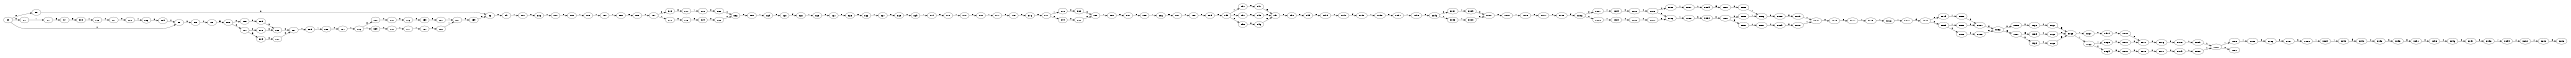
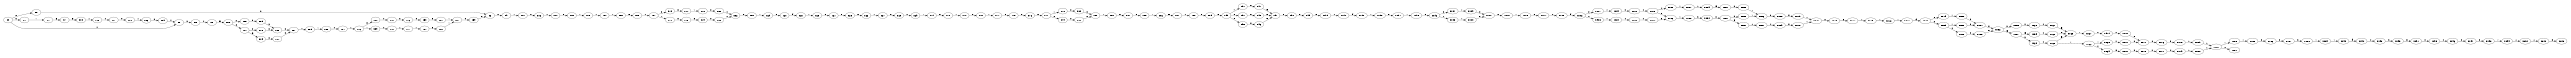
  strict digraph {
    fontname="DejaVu Sans Mono"
    rankdir=LR
    node [fontname="DejaVu Sans Mono"]
    edge [fontname="DejaVu Sans Mono"]
    S0
    S1
    S2
    S3
    S4
    S5
    S6
    S7
    S8
    S9
    S10
    S11
    S12
    S13
    S14
    S15
    S16
    S17
    S18
    S19
    S20
    S21
    S22
    S23
    S24
    S25
    S26
    S27
    S28
    S29
    S30
    S31
    S32
    S33
    S34
    S35
    S36
    S37
    S38
    S39
    S40
    S41
    S42
    S43
    S44
    S45
    S46
    S47
    S48
    S49
    S50
    S51
    S52
    S53
    S54
    S55
    S56
    S57
    S58
    S59
    S60
    S61
    S62
    S63
    S64
    S65
    S66
    S67
    S68
    S69
    S70
    S71
    S72
    S73
    S74
    S75
    S76
    S77
    S78
    S79
    S80
    S81
    S82
    S83
    S84
    S85
    S86
    S87
    S88
    S89
    S90
    S91
    S92
    S93
    S94
    S95
    S96
    S97
    S98
    S99
    S100
    S101
    S102
    S103
    S104
    S105
    S106
    S107
    S108
    S109
    S110
    S111
    S112
    S113
    S114
    S115
    S116
    S117
-   S118
+   S118 [label=S918]
    S119
    S120
    S121
    S122
    S123
    S124
    S125
    S126
    S127
    S128
    S129
    S130
    S131
    S132
    S133
    S134
    S135
    S136
    S137
    S138
    S139
    S140
    S141
    S142
    S143
    S144
    S145
    S146
    S147
    S148
    S149
    S150
    S151
    S152
    S153
    S154
    S155
    S156
    S157
    S158
    S159
    S160
    S161
    S162
    S163
    S164
    S165
    S166
    S167
    S168
    S169
    n171 [label=S970]
    S171
    S172
    S173
    S174
    S175
    S176
    S177
    S178
    S179
    S180
    S181
    S182
    S183
    S184
    S185
    S186
    S187
    S188
    S189
    S190
    S191
    S192
    S193
    S194
    S195
    S196
    S197
    S198
    S199
    S200
    S201
    S202
    S0 -> S1 [label=S]
    S0 -> S2 [label=L]
    S0 -> S3 [label=Q]
    S1 -> S4 [label=Y]
    S2 -> S5 [label=P]
    S3 -> S6 [label=D]
    S4 -> S7 [label=E]
    S5 -> S8 [label=H]
    S6 -> S9 [label=T]
    S7 -> S10 [label=E]
    S8 -> S11 [label=E]
    S9 -> S12 [label=K]
    S10 -> S13 [label=A]
    S11 -> S14 [label=P]
    S11 -> S15 [label=T]
    S12 -> S16 [label=T]
    S13 -> S17 [label=L]
    S14 -> S18 [label=Q]
    S14 -> S19 [label=E]
    S15 -> S20 [label=Q]
    S16 -> S21 [label=A]
    S17 -> S22 [label=D]
    S18 -> S23 [label=P]
    S19 -> S24 [label=P]
    S20 -> S23 [label=P]
    S21 -> S25 [label=P]
    S22 -> S26 [label=A]
    S23 -> S27 [label=D]
    S24 -> S27 [label=D]
    S25 -> S28 [label=K]
    S26 -> S29 [label=R]
    S27 -> S30 [label=N]
    S28 -> S31 [label=W]
    S29 -> S2 [label=L]
    S30 -> S32 [label=V]
    S31 -> S33 [label=N]
    S32 -> S34 [label=L]
    S33 -> S35 [label=E]
    S34 -> S36 [label=A]
    S35 -> S37 [label=A]
    S36 -> S38 [label=I]
    S36 -> S39 [label=V]
    S37 -> S40 [label=S]
    S37 -> S41 [label=N]
    S38 -> S42 [label=L]
    S39 -> S43 [label=L]
    S40 -> S44 [label=I]
    S41 -> S45 [label=I]
    S42 -> S46 [label=S]
    S43 -> S47 [label=A]
    S44 -> S48 [label=V]
    S45 -> S49 [label=I]
    S46 -> S50 [label=Q]
    S47 -> S51 [label=N]
    S48 -> S52 [label=P]
    S49 -> S53 [label=P]
    S50 -> S54 [label=I]
    S51 -> S55 [label=I]
    S52 -> S56 [label=L]
    S53 -> S56 [label=L]
    S54 -> S57 [label=V]
    S55 -> S57 [label=V]
    S56 -> S58 [label=C]
    S57 -> S59 [label=Q]
    S58 -> S60 [label=V]
    S59 -> S6 [label=D]
    S60 -> S61 [label=Q]
    S61 -> S62 [label=G]
    S62 -> S63 [label=K]
    S63 -> S64 [label=E]
    S64 -> S65 [label=D]
    S65 -> S66 [label=I]
    S66 -> S67 [label=N]
    S67 -> S68 [label=P]
    S68 -> S69 [label=H]
    S69 -> S70 [label=Y]
    S70 -> S71 [label=I]
    S71 -> S72 [label=K]
    S72 -> S73 [label=T]
    S73 -> S74 [label=K]
    S74 -> S75 [label=F]
    S75 -> S76 [label=T]
    S76 -> S77 [label=I]
    S77 -> S78 [label=K]
    S77 -> S79 [label=T]
    S78 -> S80 [label=P]
    S79 -> S81 [label=P]
    S80 -> S82 [label=P]
    S81 -> S82 [label=P]
    S82 -> S83 [label=K]
    S83 -> S84 [label=F]
    S84 -> S85 [label=P]
    S85 -> S86 [label=Y]
    S86 -> S87 [label=E]
    S87 -> S88 [label=A]
    S88 -> S89 [label=P]
    S89 -> S90 [label=F]
    S90 -> S91 [label=N]
    S90 -> S92 [label=S]
    S90 -> S93 [label=I]
    S91 -> S94 [label=I]
    S92 -> S95 [label=I]
    S93 -> S96 [label=I]
    S94 -> S97 [label=E]
    S95 -> S97 [label=E]
    S96 -> S97 [label=E]
    S97 -> S98 [label=I]
    S98 -> S99 [label=R]
    S99 -> S100 [label=F]
    S100 -> S101 [label=A]
    S101 -> S102 [label=G]
    S102 -> S103 [label=K]
    S103 -> S104 [label=D]
    S104 -> S105 [label=Y]
    S105 -> S106 [label=P]
    S106 -> S107 [label=P]
    S106 -> S108 [label=A]
    S107 -> S109 [label=N]
    S108 -> S110 [label=N]
    S109 -> S111 [label=D]
    S110 -> S111 [label=D]
    S111 -> S112 [label=P]
    S112 -> S113 [label=V]
    S113 -> S114 [label=I]
    S114 -> S115 [label=L]
    S115 -> S116 [label=G]
    S116 -> S117 [label=Q]
    S116 -> S118 [label=H]
    S117 -> S119 [label=W]
    S118 -> S120 [label=W]
    S119 -> S121 [label=T]
    S120 -> S122 [label=L]
    S121 -> S123 [label=L]
    S122 -> S124 [label=L]
    S123 -> S125 [label=L]
    S123 -> S126 [label=I]
    S124 -> S126 [label=I]
    S125 -> S127 [label=N]
    S126 -> S128 [label=N]
    S127 -> S129 [label=A]
    S128 -> S130 [label=S]
    S129 -> S131 [label=E]
    S130 -> S132 [label=D]
    S131 -> S133 [label=D]
    S132 -> S134 [label=E]
    S132 -> S135 [label=D]
    S133 -> S136 [label=V]
    S134 -> S137 [label=A]
    S135 -> S136 [label=V]
    S136 -> S138 [label=Q]
    S137 -> S139 [label=L]
    S138 -> S140 [label=I]
    S139 -> S141 [label=I]
    S140 -> S142 [label=N]
    S141 -> S142 [label=N]
    S142 -> S143 [label=R]
    S143 -> S144 [label=F]
    S144 -> S145 [label=N]
    S145 -> S146 [label=K]
    S146 -> S147 [label=M]
    S147 -> S148 [label=G]
    S148 -> S149 [label=C]
    S148 -> S150 [label=S]
    S149 -> S151 [label=K]
    S150 -> S152 [label=T]
    S150 -> S153 [label=K]
    S151 -> S154 [label=R]
    S152 -> S155 [label=R]
    S153 -> S154 [label=R]
    S154 -> S156 [label=I]
    S155 -> S156 [label=I]
    S156 -> S157 [label=E]
    S156 -> S158 [label=D]
    S157 -> S159 [label=E]
    S157 -> S160 [label=D]
    S158 -> S161 [label=T]
    S159 -> S162 [label=L]
    S160 -> S163 [label=L]
    S161 -> S164 [label=L]
    S162 -> S165 [label=E]
    S163 -> S165 [label=E]
    S164 -> S165 [label=E]
-   S165 -> S166 [label=K]
+   S163 -> S166 [label=K]
    S165 -> S167 [label=K]
    S166 -> S168 [label=M]
    S166 -> S169 [label=H]
    S167 -> n171 [label=H]
    S168 -> S171 [label=L]
    S169 -> S172 [label=F]
    n171 -> S173 [label=L]
    S171 -> S174 [label=R]
    S172 -> S175 [label=S]
    S173 -> S174 [label=R]
    S174 -> S176 [label=R]
    S175 -> S177 [label=T]
    S176 -> S178 [label=S]
    S177 -> S179 [label=T]
    S178 -> S180 [label=A]
    S179 -> S181 [label=A]
    S180 -> S182 [label=A]
    S181 -> S182 [label=A]
    S182 -> S183 [label=M]
    S182 -> S184 [label=L]
    S183 -> S185 [label=K]
    S185 -> S186 [label=S]
    S186 -> S187 [label=R]
    S187 -> S188 [label=S]
    S188 -> S189 [label=V]
    S189 -> S190 [label=V]
    S190 -> S191 [label=G]
    S191 -> S192 [label=L]
    S192 -> S193 [label=S]
    S193 -> S194 [label=F]
    S194 -> S195 [label=T]
    S195 -> S196 [label=L]
    S196 -> S197 [label=R]
    S197 -> S198 [label=S]
    S198 -> S199 [label=V]
    S199 -> S200 [label=A]
    S200 -> S201 [label=A]
    S201 -> S202 [label=I]
  }
